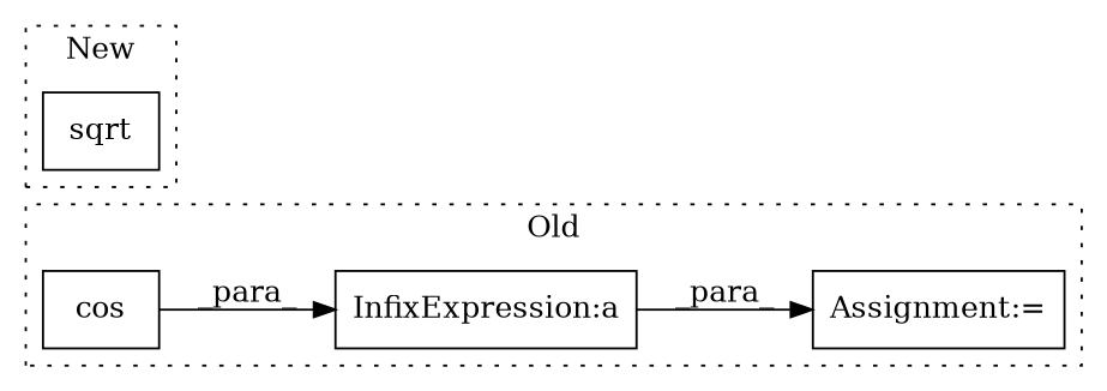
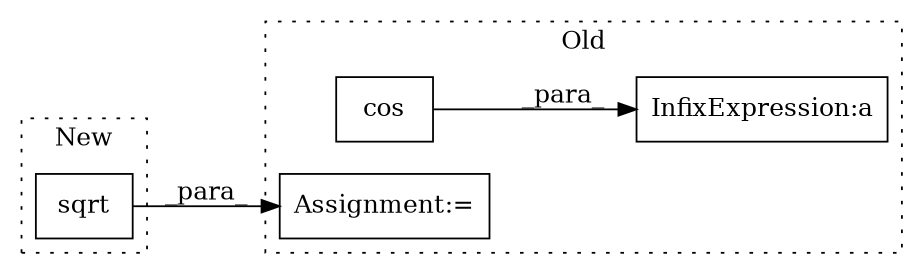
  digraph {
    rankdir=LR
    node [a=32 shape=box]
    n1 [l="4,1" label=cos s="5165,5184"]
    n2 [a=27 l=3 label="InfixExpression:a" s=5156]
    n3 [a=7 l=1 label="Assignment:=" s=5318]
    n4 [l="5,1" label=sqrt s="5240,5246"]
    subgraph cluster_1 {
      label=Old
      style=dotted
      n1
      n2
      n3
    }
    subgraph cluster_2 {
      label=New
      style=dotted
      n4
    }
    n1 -> n2 [label=_para_]
-   n2 -> n3 [label=_para_]
+   n4 -> n3 [label=_para_]
  }
